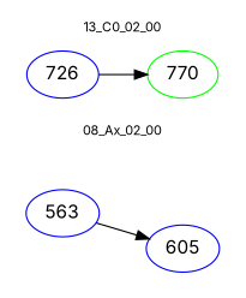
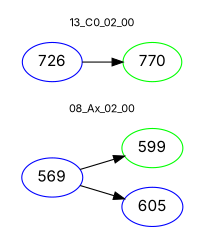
  digraph {
    fontname=Inter
    rankdir=LR
    node [color=blue fontname=Inter]
    edge [color=black fontname=Inter]
-   n1 [label=563]
+   n1 [label=569]
    n2 [label=605]
+   n3 [color=green label=599]
    n4 [label=726]
    n5 [color=green label=770]
    subgraph cluster_1 {
      color=white
      fontsize=10
      label="08_Ax_02_00"
      n1
      n2
+     n3
    }
    subgraph cluster_2 {
      color=white
      fontsize=10
      label="13_C0_02_00"
      n4
      n5
    }
    n1 -> n2
+   n1 -> n3
    n4 -> n5
  }
